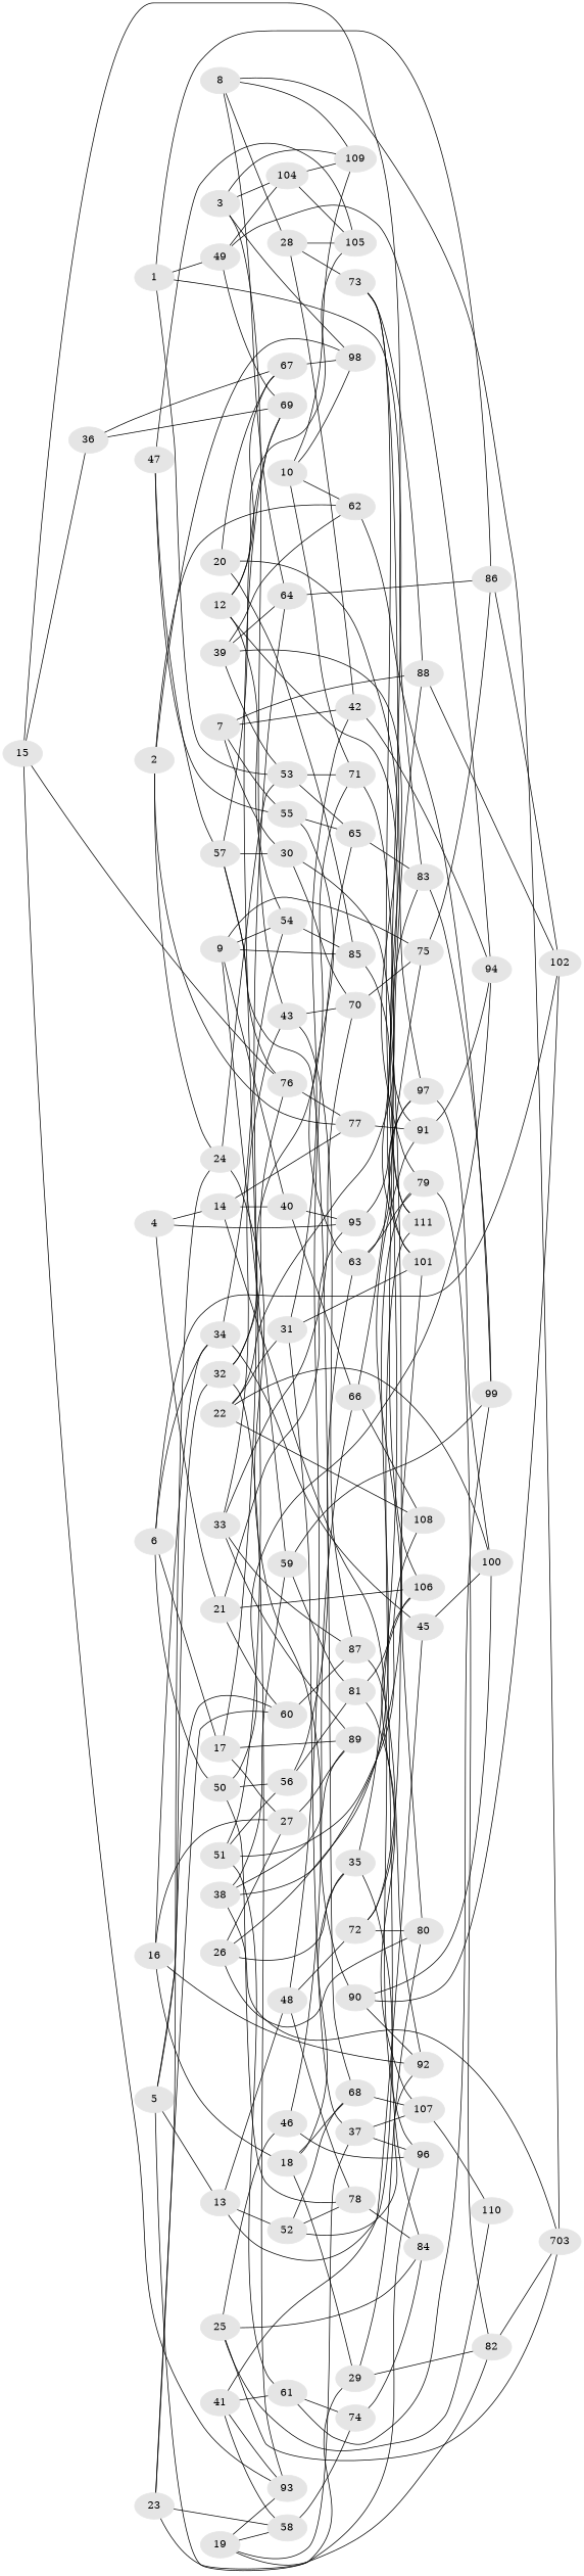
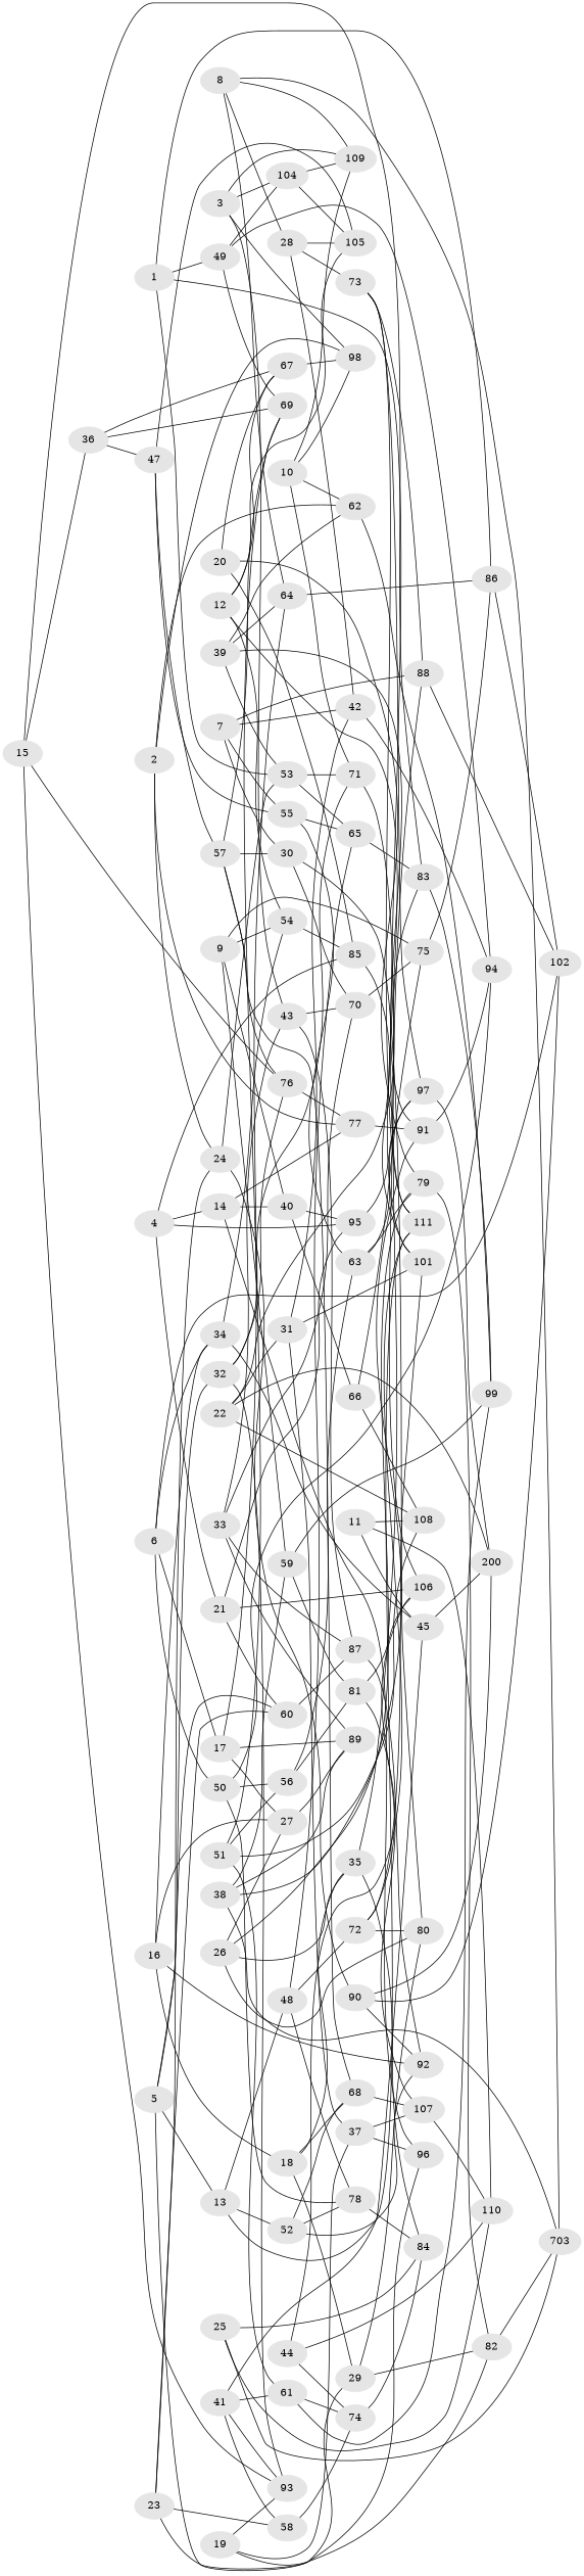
  graph {
    rankdir=LR
    node [color=gray90 style=filled]
    1
    49
    53
    86
    111
    104
    69
    94
    71
    65
    102
    2
    24
    62
    77
    98
    90
    99
    91
    3
    43
    109
    70
    87
    105
    4
    14
    21
    85
    95
    96
    40
    60
    106
    101
    97
    5
    13
    32
    45
    48
    52
    76
    93
    6
    17
    34
    50
    64
    27
    89
    54
    78
    56
    7
    30
    42
    55
    88
    80
    63
    8
    28
    n64 [label=703]
    73
    9
    59
    75
    66
    81
    10
+   11
    108
    110
-   100
+   100 [label=200]
    12
    67
    72
    92
    68
    15
    36
    83
    47
    16
    18
    29
    35
    82
    84
    107
    19
    37
    58
    74
    20
    79
+   44
    22
    31
    23
    25
-   46
    26
    33
    57
    38
    39
    41
    61
    51
    1 -- 49
    1 -- 53
    1 -- 86
    1 -- 111
    49 -- 104
    49 -- 69
    49 -- 94
    53 -- 71
    53 -- 65
    86 -- 102
    104 -- 109
    104 -- 105
    71 -- 106
    65 -- 83
    2 -- 24
    2 -- 62
    2 -- 77
    2 -- 98
    24 -- 53
    24 -- 90
    62 -- 99
    77 -- 91
    90 -- 102
    90 -- 100
    90 -- 92
    91 -- 94
    3 -- 104
    3 -- 98
    3 -- 43
    3 -- 109
    43 -- 70
    43 -- 87
    70 -- 75
    87 -- 92
    4 -- 14
    4 -- 21
-   9 -- 85
+   4 -- 85
    4 -- 95
    14 -- 77
    14 -- 96
    14 -- 40
    21 -- 95
    21 -- 60
    21 -- 106
    85 -- 101
    95 -- 97
    40 -- 95
    40 -- 66
    60 -- 87
    97 -- 100
    5 -- 96
    5 -- 60
    5 -- 13
    5 -- 32
    13 -- 45
    13 -- 48
    13 -- 52
    32 -- 71
    32 -- 76
    32 -- 93
    45 -- 100
    48 -- 65
    48 -- 78
    48 -- 72
    52 -- 78
    52 -- 92
    52 -- 68
    76 -- 77
    6 -- 102
    6 -- 17
    6 -- 34
    6 -- 50
    17 -- 64
    17 -- 27
    17 -- 89
    34 -- 45
    34 -- 54
    50 -- 94
    50 -- 78
    50 -- 56
    64 -- 86
    27 -- 89
    54 -- 85
    78 -- 84
    56 -- 63
    56 -- 81
    7 -- 30
    7 -- 42
    7 -- 55
    7 -- 88
    30 -- 70
    30 -- 80
    42 -- 94
    55 -- 65
    55 -- 63
    88 -- 102
    63 -- 97
    63 -- 79
    8 -- 109
    8 -- 64
    8 -- 28
    8 -- n64
    28 -- 105
    28 -- 42
    28 -- 73
    73 -- 111
    73 -- 97
    73 -- 88
    9 -- 40
    9 -- 54
    9 -- 59
    9 -- 75
    59 -- 99
    59 -- 81
    75 -- 86
    66 -- 75
    66 -- 108
    81 -- 106
    81 -- 107
    10 -- 71
    10 -- 62
    10 -- 98
    10 -- 109
+   11 -- 45
+   11 -- 108
+   11 -- 110
    12 -- 105
    12 -- 101
    12 -- 54
    12 -- 67
    67 -- 98
    72 -- 106
    72 -- 101
    72 -- 80
    68 -- 107
    15 -- 76
    15 -- 93
    15 -- 36
    15 -- 83
    36 -- 69
    36 -- 67
+   36 -- 47
    83 -- 99
    47 -- 105
    47 -- 55
    47 -- 57
    16 -- 34
    16 -- 27
    16 -- 92
    16 -- 18
    18 -- 68
    18 -- 29
    18 -- 35
    29 -- 80
    29 -- 82
    35 -- 88
    35 -- 84
    82 -- n64
    107 -- 110
    19 -- 93
    19 -- 82
    19 -- 37
-   19 -- 58
    37 -- 96
    37 -- 107
    58 -- 74
    74 -- 84
    20 -- 85
    20 -- 67
    20 -- 79
    79 -- 82
+   44 -- 111
+   44 -- 110
+   44 -- 74
    22 -- 108
    22 -- 100
    22 -- 83
    22 -- 31
    31 -- 101
    31 -- 42
    31 -- 37
    23 -- 24
    23 -- 60
    23 -- 29
    23 -- 58
    25 -- n64
    25 -- 110
    25 -- 84
-   25 -- 46
-   46 -- 96
-   46 -- 66
    26 -- 91
    26 -- 27
    26 -- 80
    26 -- 35
    33 -- 43
    33 -- 70
    33 -- 87
    33 -- 89
    57 -- 69
    57 -- 76
    57 -- 30
    57 -- 68
    38 -- 89
    38 -- n64
    38 -- 59
    38 -- 79
    39 -- 53
    39 -- 62
    39 -- 91
    39 -- 64
    41 -- 111
    41 -- 93
    41 -- 58
    41 -- 61
    61 -- 99
    61 -- 74
    51 -- 69
    51 -- 56
    51 -- 108
    51 -- 61
  }
